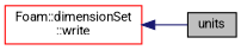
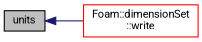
  digraph {
    rankdir=LR
    fontname=Roboto
    node [fontname=Roboto fontsize=10 shape=record]
    n1 [color=black fillcolor=grey75 fontcolor=black height=0.2 label=units style=filled width=0.4]
    n2 [color=red height=0.2 label="Foam::dimensionSet\l::write" width=0.4]
-   n2 -> n1 [color=midnightblue dir=back fontname=Roboto fontsize=10 labelfontname=FreeSans labelfontsize=10 style=solid]
+   n1 -> n2 [color=midnightblue dir=back fontname=Roboto fontsize=10 labelfontname=FreeSans labelfontsize=10 style=solid]
  }
